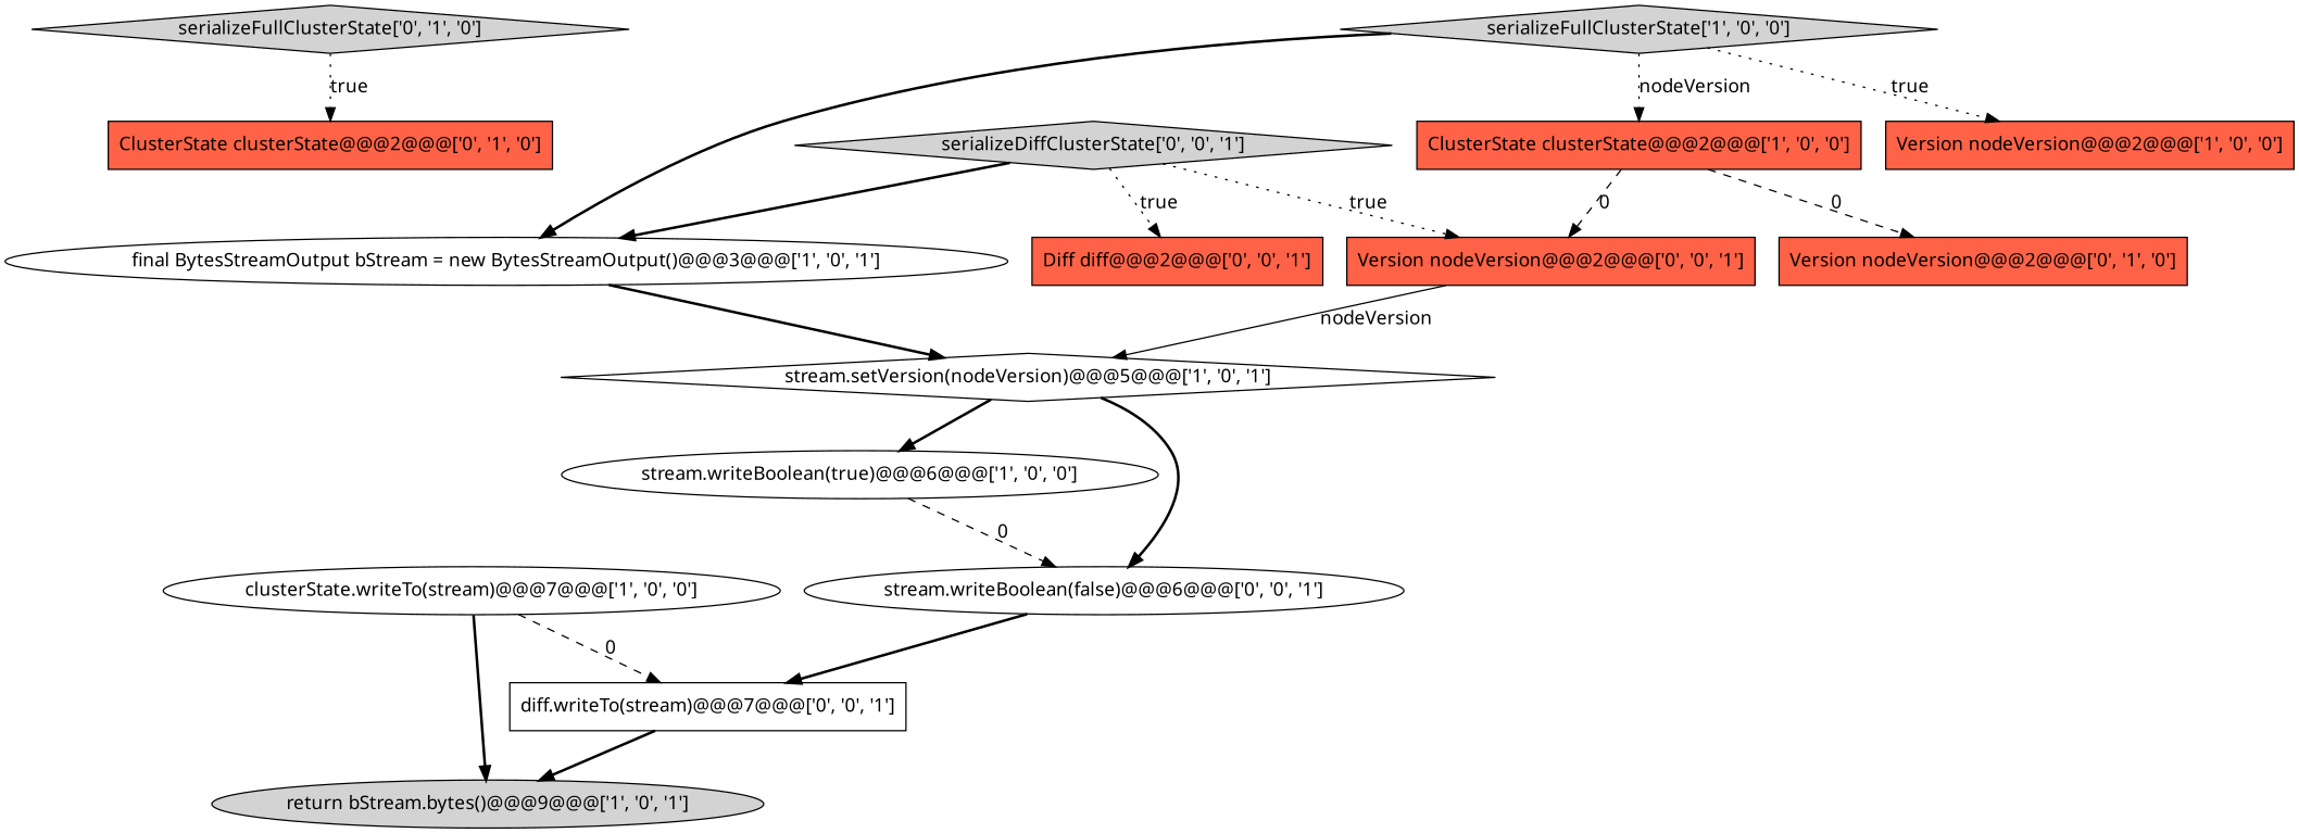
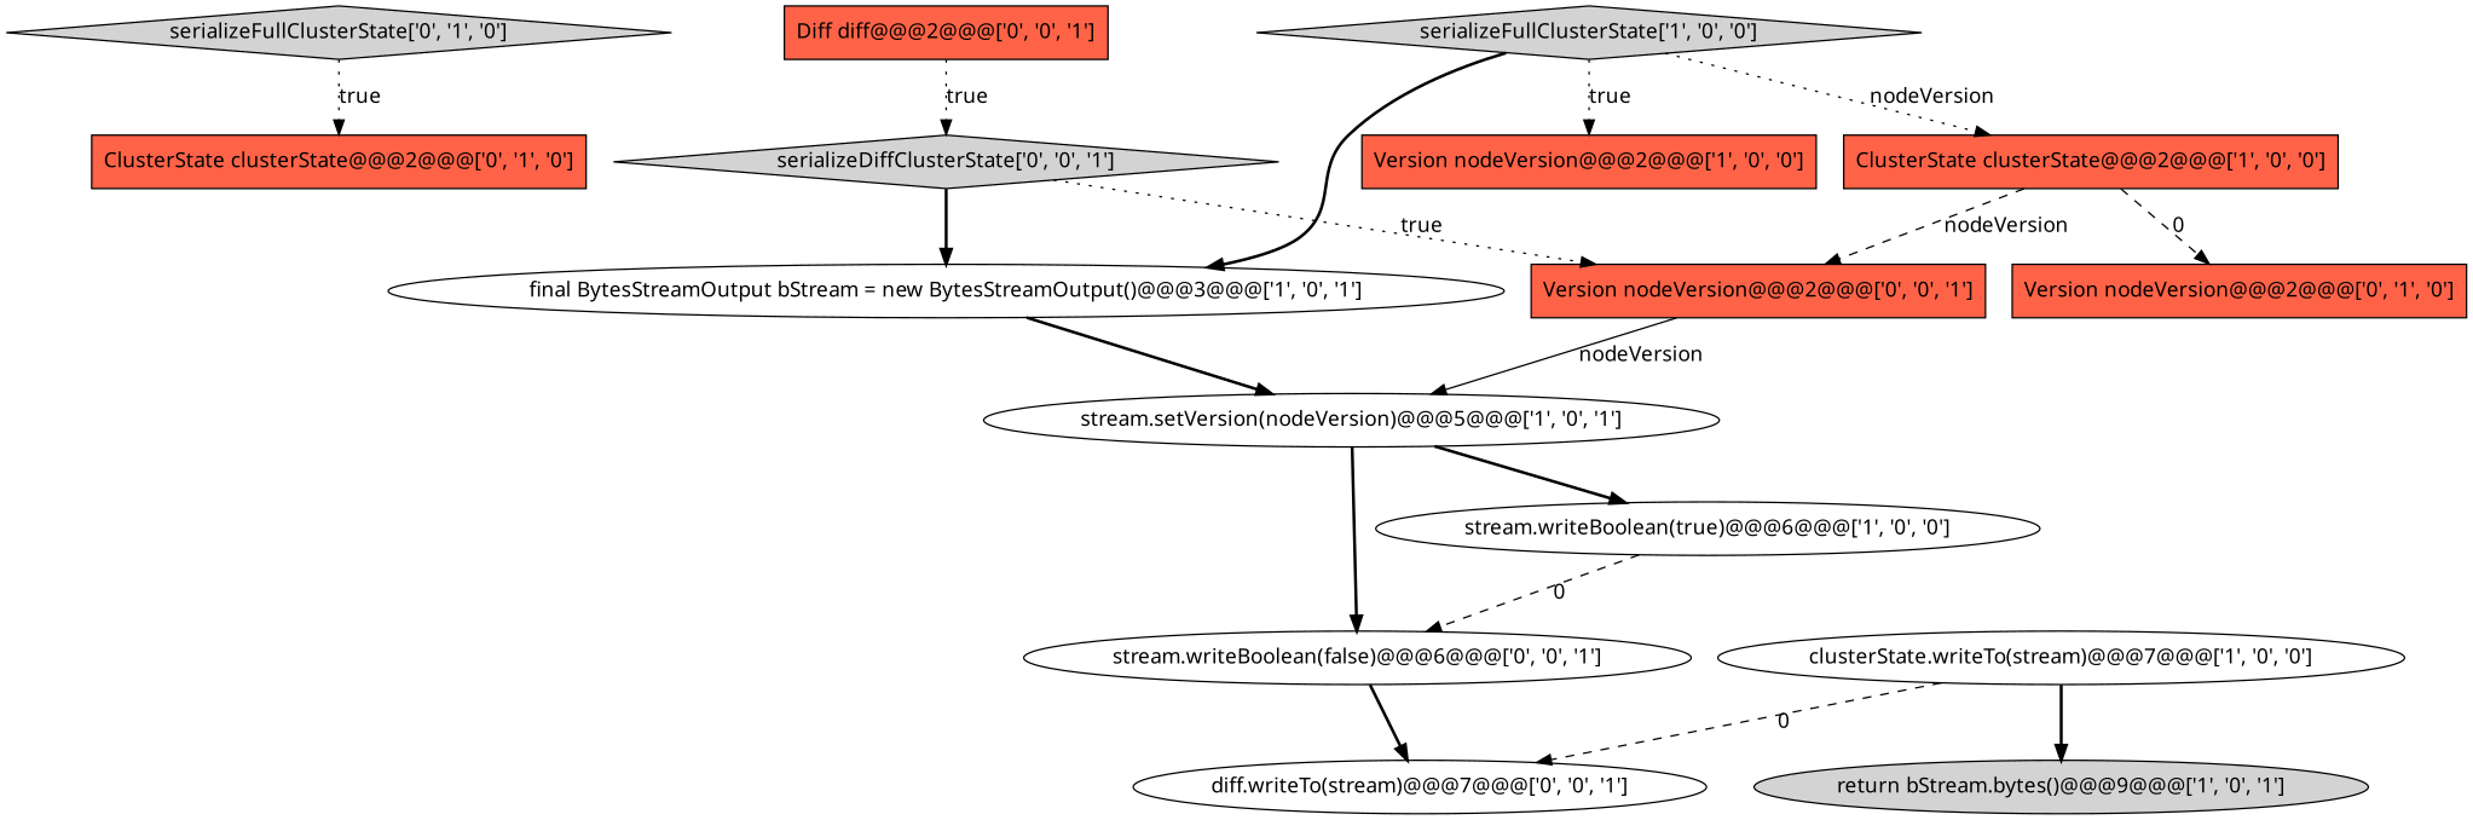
  digraph {
    fontname="Noto Sans"
    node [fillcolor=tomato fontname="Noto Sans" shape=ellipse style=filled]
    edge [fontname="Noto Sans" style=bold]
    n1 [label="ClusterState clusterState@@@2@@@['0', '1', '0']" shape=box]
-   n2 [fillcolor=white label="stream.setVersion(nodeVersion)@@@5@@@['1', '0', '1']" shape=diamond]
+   n2 [fillcolor=white label="stream.setVersion(nodeVersion)@@@5@@@['1', '0', '1']"]
    n3 [fillcolor=white label="stream.writeBoolean(true)@@@6@@@['1', '0', '0']"]
    n4 [fillcolor=white label="stream.writeBoolean(false)@@@6@@@['0', '0', '1']"]
-   n5 [fillcolor=white label="diff.writeTo(stream)@@@7@@@['0', '0', '1']" shape=box]
+   n5 [fillcolor=white label="diff.writeTo(stream)@@@7@@@['0', '0', '1']"]
    n6 [fillcolor=lightgray label="return bStream.bytes()@@@9@@@['1', '0', '1']"]
    n7 [fillcolor=white label="clusterState.writeTo(stream)@@@7@@@['1', '0', '0']"]
    n8 [fillcolor=lightgray label="serializeFullClusterState['0', '1', '0']" shape=diamond]
    n9 [label="Version nodeVersion@@@2@@@['0', '1', '0']" shape=box]
    n10 [fillcolor=lightgray label="serializeDiffClusterState['0', '0', '1']" shape=diamond]
    n11 [label="Version nodeVersion@@@2@@@['0', '0', '1']" shape=box]
    n12 [fillcolor=white label="final BytesStreamOutput bStream = new BytesStreamOutput()@@@3@@@['1', '0', '1']"]
    n13 [label="Diff diff@@@2@@@['0', '0', '1']" shape=box]
    n14 [label="ClusterState clusterState@@@2@@@['1', '0', '0']" shape=box]
    n15 [fillcolor=lightgray label="serializeFullClusterState['1', '0', '0']" shape=diamond]
    n16 [label="Version nodeVersion@@@2@@@['1', '0', '0']" shape=box]
    n2 -> n3
    n2 -> n4
    n3 -> n4 [label=0 style=dashed]
    n4 -> n5
-   n5 -> n6
    n7 -> n5 [label=0 style=dashed]
    n7 -> n6
    n8 -> n1 [label=true style=dotted]
    n10 -> n11 [label=true style=dotted]
    n10 -> n12
-   n10 -> n13 [label=true style=dotted]
+   n13 -> n10 [label=true style=dotted]
    n11 -> n2 [label=nodeVersion style=solid]
    n12 -> n2
    n14 -> n9 [label=0 style=dashed]
-   n14 -> n11 [label=0 style=dashed]
+   n14 -> n11 [label=nodeVersion style=dashed]
    n15 -> n12
    n15 -> n14 [label=nodeVersion style=dotted]
    n15 -> n16 [label=true style=dotted]
  }
